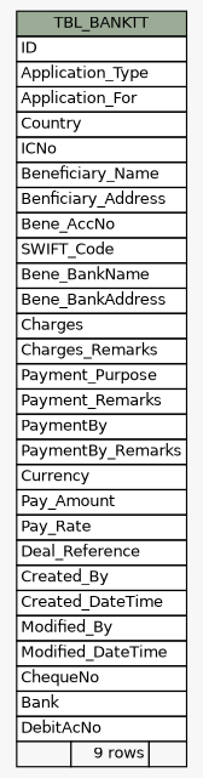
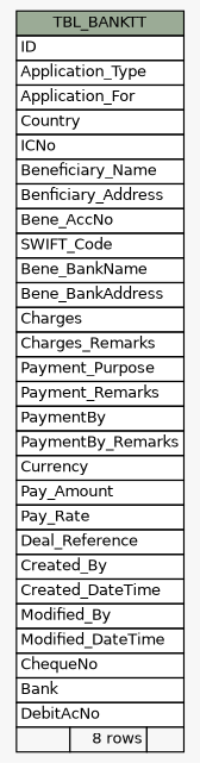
  digraph {
    bgcolor="#f7f7f7"
    fontname=Helvetica
    fontsize=11
    nodesep=0.18
    rankdir=RL
    ranksep=0.46
-   n1 [fontname=Helvetica fontsize=11 label=<     <TABLE BORDER="0" CELLBORDER="1" CELLSPACING="0" BGCOLOR="#ffffff">       <TR><TD COLSPAN="3" BGCOLOR="#9bab96" ALIGN="CENTER">TBL_BANKTT</TD></TR>       <TR><TD PORT="ID" COLSPAN="3" ALIGN="LEFT">ID</TD></TR>       <TR><TD PORT="Application_Type" COLSPAN="3" ALIGN="LEFT">Application_Type</TD></TR>       <TR><TD PORT="Application_For" COLSPAN="3" ALIGN="LEFT">Application_For</TD></TR>       <TR><TD PORT="Country" COLSPAN="3" ALIGN="LEFT">Country</TD></TR>       <TR><TD PORT="ICNo" COLSPAN="3" ALIGN="LEFT">ICNo</TD></TR>       <TR><TD PORT="Beneficiary_Name" COLSPAN="3" ALIGN="LEFT">Beneficiary_Name</TD></TR>       <TR><TD PORT="Benficiary_Address" COLSPAN="3" ALIGN="LEFT">Benficiary_Address</TD></TR>       <TR><TD PORT="Bene_AccNo" COLSPAN="3" ALIGN="LEFT">Bene_AccNo</TD></TR>       <TR><TD PORT="SWIFT_Code" COLSPAN="3" ALIGN="LEFT">SWIFT_Code</TD></TR>       <TR><TD PORT="Bene_BankName" COLSPAN="3" ALIGN="LEFT">Bene_BankName</TD></TR>       <TR><TD PORT="Bene_BankAddress" COLSPAN="3" ALIGN="LEFT">Bene_BankAddress</TD></TR>       <TR><TD PORT="Charges" COLSPAN="3" ALIGN="LEFT">Charges</TD></TR>       <TR><TD PORT="Charges_Remarks" COLSPAN="3" ALIGN="LEFT">Charges_Remarks</TD></TR>       <TR><TD PORT="Payment_Purpose" COLSPAN="3" ALIGN="LEFT">Payment_Purpose</TD></TR>       <TR><TD PORT="Payment_Remarks" COLSPAN="3" ALIGN="LEFT">Payment_Remarks</TD></TR>       <TR><TD PORT="PaymentBy" COLSPAN="3" ALIGN="LEFT">PaymentBy</TD></TR>       <TR><TD PORT="PaymentBy_Remarks" COLSPAN="3" ALIGN="LEFT">PaymentBy_Remarks</TD></TR>       <TR><TD PORT="Currency" COLSPAN="3" ALIGN="LEFT">Currency</TD></TR>       <TR><TD PORT="Pay_Amount" COLSPAN="3" ALIGN="LEFT">Pay_Amount</TD></TR>       <TR><TD PORT="Pay_Rate" COLSPAN="3" ALIGN="LEFT">Pay_Rate</TD></TR>       <TR><TD PORT="Deal_Reference" COLSPAN="3" ALIGN="LEFT">Deal_Reference</TD></TR>       <TR><TD PORT="Created_By" COLSPAN="3" ALIGN="LEFT">Created_By</TD></TR>       <TR><TD PORT="Created_DateTime" COLSPAN="3" ALIGN="LEFT">Created_DateTime</TD></TR>       <TR><TD PORT="Modified_By" COLSPAN="3" ALIGN="LEFT">Modified_By</TD></TR>       <TR><TD PORT="Modified_DateTime" COLSPAN="3" ALIGN="LEFT">Modified_DateTime</TD></TR>       <TR><TD PORT="ChequeNo" COLSPAN="3" ALIGN="LEFT">ChequeNo</TD></TR>       <TR><TD PORT="Bank" COLSPAN="3" ALIGN="LEFT">Bank</TD></TR>       <TR><TD PORT="DebitAcNo" COLSPAN="3" ALIGN="LEFT">DebitAcNo</TD></TR>       <TR><TD ALIGN="LEFT" BGCOLOR="#f7f7f7">  </TD><TD ALIGN="RIGHT" BGCOLOR="#f7f7f7">9 rows</TD><TD ALIGN="RIGHT" BGCOLOR="#f7f7f7">  </TD></TR>     </TABLE>> shape=plaintext]
+   n1 [fontname=Helvetica fontsize=11 label=<     <TABLE BORDER="0" CELLBORDER="1" CELLSPACING="0" BGCOLOR="#ffffff">       <TR><TD COLSPAN="3" BGCOLOR="#9bab96" ALIGN="CENTER">TBL_BANKTT</TD></TR>       <TR><TD PORT="ID" COLSPAN="3" ALIGN="LEFT">ID</TD></TR>       <TR><TD PORT="Application_Type" COLSPAN="3" ALIGN="LEFT">Application_Type</TD></TR>       <TR><TD PORT="Application_For" COLSPAN="3" ALIGN="LEFT">Application_For</TD></TR>       <TR><TD PORT="Country" COLSPAN="3" ALIGN="LEFT">Country</TD></TR>       <TR><TD PORT="ICNo" COLSPAN="3" ALIGN="LEFT">ICNo</TD></TR>       <TR><TD PORT="Beneficiary_Name" COLSPAN="3" ALIGN="LEFT">Beneficiary_Name</TD></TR>       <TR><TD PORT="Benficiary_Address" COLSPAN="3" ALIGN="LEFT">Benficiary_Address</TD></TR>       <TR><TD PORT="Bene_AccNo" COLSPAN="3" ALIGN="LEFT">Bene_AccNo</TD></TR>       <TR><TD PORT="SWIFT_Code" COLSPAN="3" ALIGN="LEFT">SWIFT_Code</TD></TR>       <TR><TD PORT="Bene_BankName" COLSPAN="3" ALIGN="LEFT">Bene_BankName</TD></TR>       <TR><TD PORT="Bene_BankAddress" COLSPAN="3" ALIGN="LEFT">Bene_BankAddress</TD></TR>       <TR><TD PORT="Charges" COLSPAN="3" ALIGN="LEFT">Charges</TD></TR>       <TR><TD PORT="Charges_Remarks" COLSPAN="3" ALIGN="LEFT">Charges_Remarks</TD></TR>       <TR><TD PORT="Payment_Purpose" COLSPAN="3" ALIGN="LEFT">Payment_Purpose</TD></TR>       <TR><TD PORT="Payment_Remarks" COLSPAN="3" ALIGN="LEFT">Payment_Remarks</TD></TR>       <TR><TD PORT="PaymentBy" COLSPAN="3" ALIGN="LEFT">PaymentBy</TD></TR>       <TR><TD PORT="PaymentBy_Remarks" COLSPAN="3" ALIGN="LEFT">PaymentBy_Remarks</TD></TR>       <TR><TD PORT="Currency" COLSPAN="3" ALIGN="LEFT">Currency</TD></TR>       <TR><TD PORT="Pay_Amount" COLSPAN="3" ALIGN="LEFT">Pay_Amount</TD></TR>       <TR><TD PORT="Pay_Rate" COLSPAN="3" ALIGN="LEFT">Pay_Rate</TD></TR>       <TR><TD PORT="Deal_Reference" COLSPAN="3" ALIGN="LEFT">Deal_Reference</TD></TR>       <TR><TD PORT="Created_By" COLSPAN="3" ALIGN="LEFT">Created_By</TD></TR>       <TR><TD PORT="Created_DateTime" COLSPAN="3" ALIGN="LEFT">Created_DateTime</TD></TR>       <TR><TD PORT="Modified_By" COLSPAN="3" ALIGN="LEFT">Modified_By</TD></TR>       <TR><TD PORT="Modified_DateTime" COLSPAN="3" ALIGN="LEFT">Modified_DateTime</TD></TR>       <TR><TD PORT="ChequeNo" COLSPAN="3" ALIGN="LEFT">ChequeNo</TD></TR>       <TR><TD PORT="Bank" COLSPAN="3" ALIGN="LEFT">Bank</TD></TR>       <TR><TD PORT="DebitAcNo" COLSPAN="3" ALIGN="LEFT">DebitAcNo</TD></TR>       <TR><TD ALIGN="LEFT" BGCOLOR="#f7f7f7">  </TD><TD ALIGN="RIGHT" BGCOLOR="#f7f7f7">8 rows</TD><TD ALIGN="RIGHT" BGCOLOR="#f7f7f7">  </TD></TR>     </TABLE>> shape=plaintext]
  }
